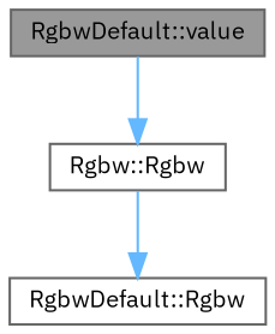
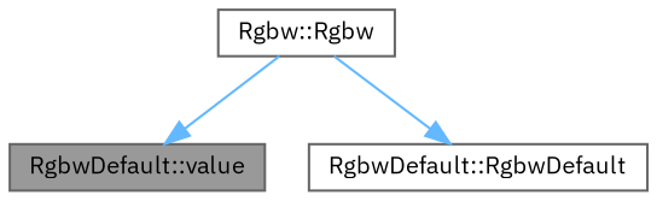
  digraph {
    fontname="IBM Plex Sans"
    rankdir=TB
    node [color=grey40 fillcolor=white fontname="IBM Plex Sans" fontsize=10 shape=box style=filled]
    edge [color=steelblue1 fontname="IBM Plex Sans" fontsize=10 labelfontname=Helvetica labelfontsize=10 style=solid]
    n1 [color=gray40 fillcolor=grey60 fontcolor=black height=0.2 label="RgbwDefault::value" width=0.4]
    n2 [height=0.2 label="Rgbw::Rgbw" width=0.4]
-   n3 [height=0.2 label="RgbwDefault::Rgbw" width=0.4]
-   n1 -> n2
+   n3 [height=0.2 label="RgbwDefault::RgbwDefault" width=0.4]
+   n2 -> n1
    n2 -> n3
  }
